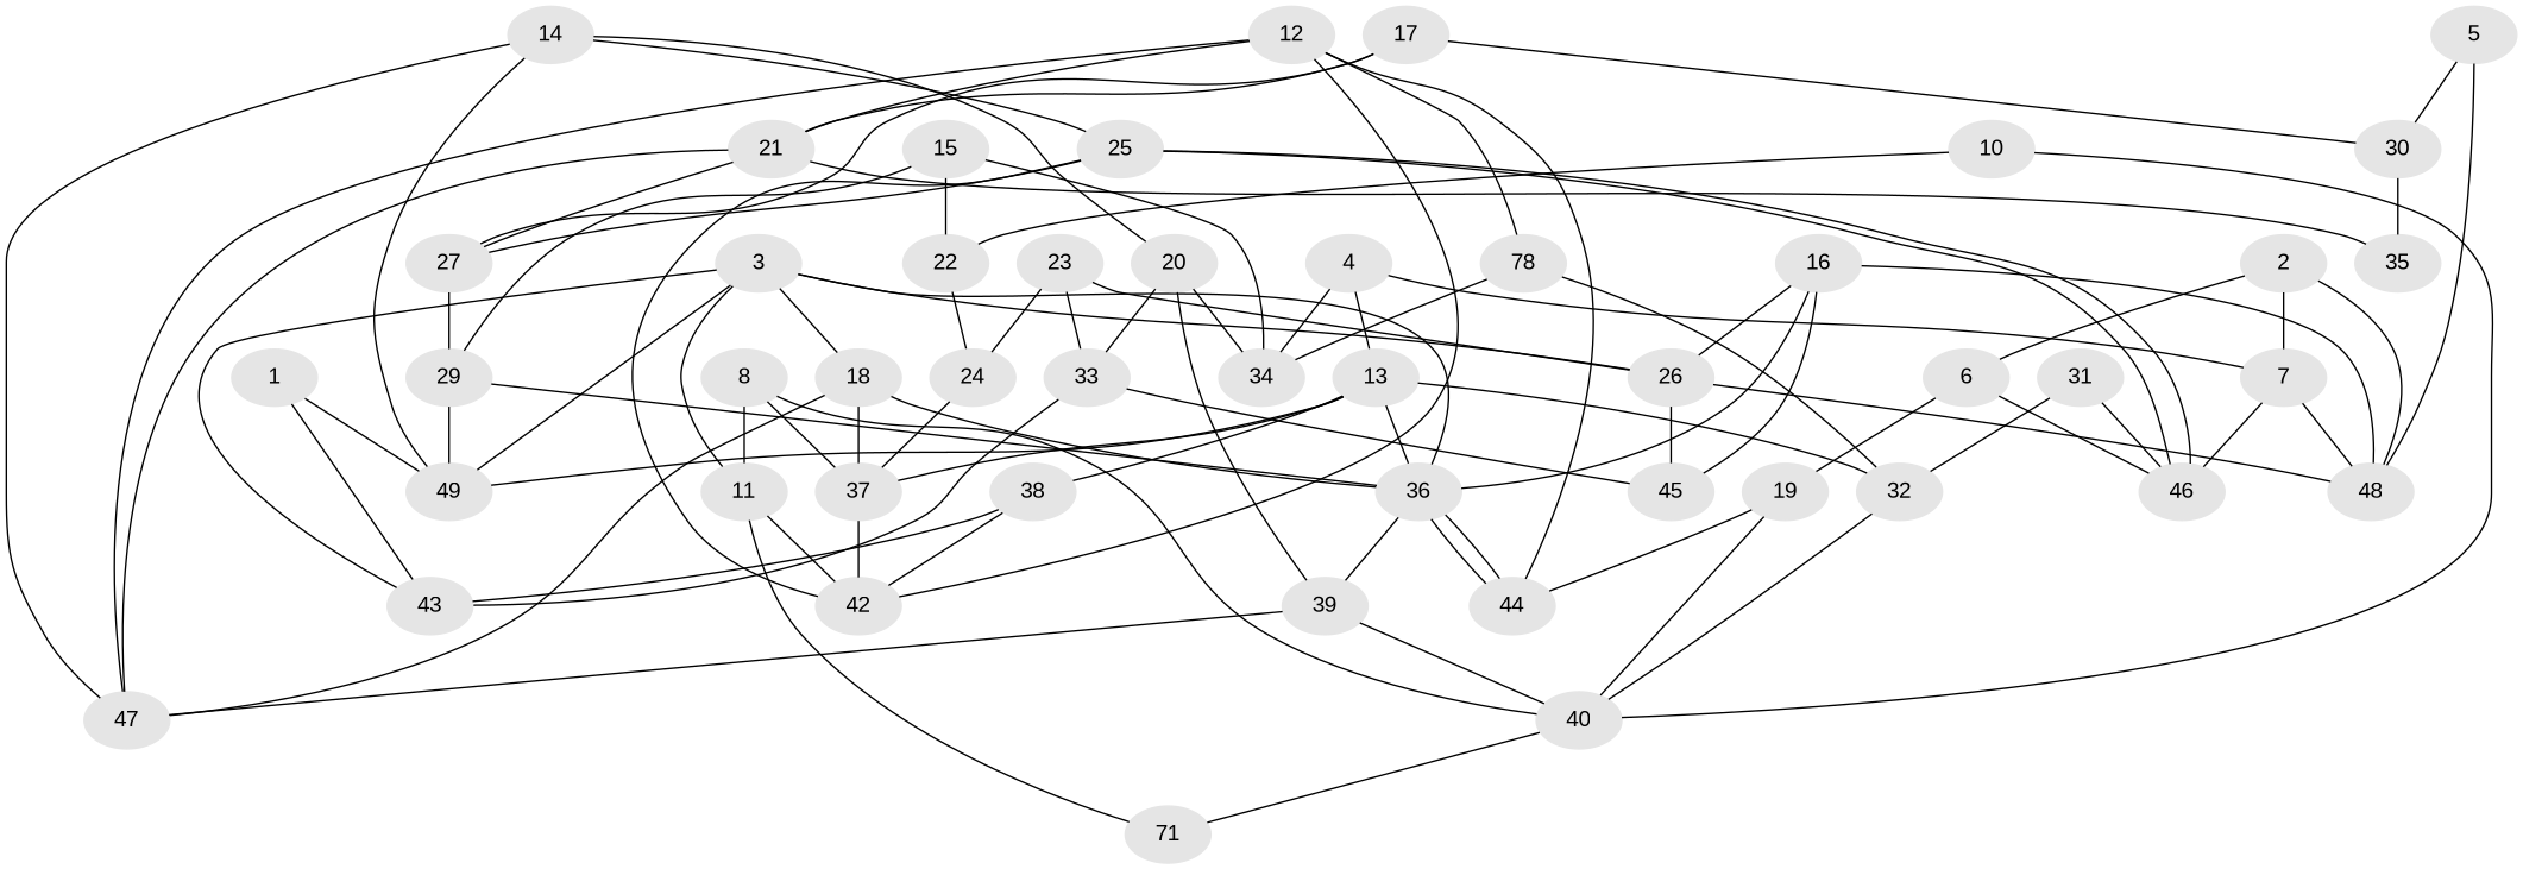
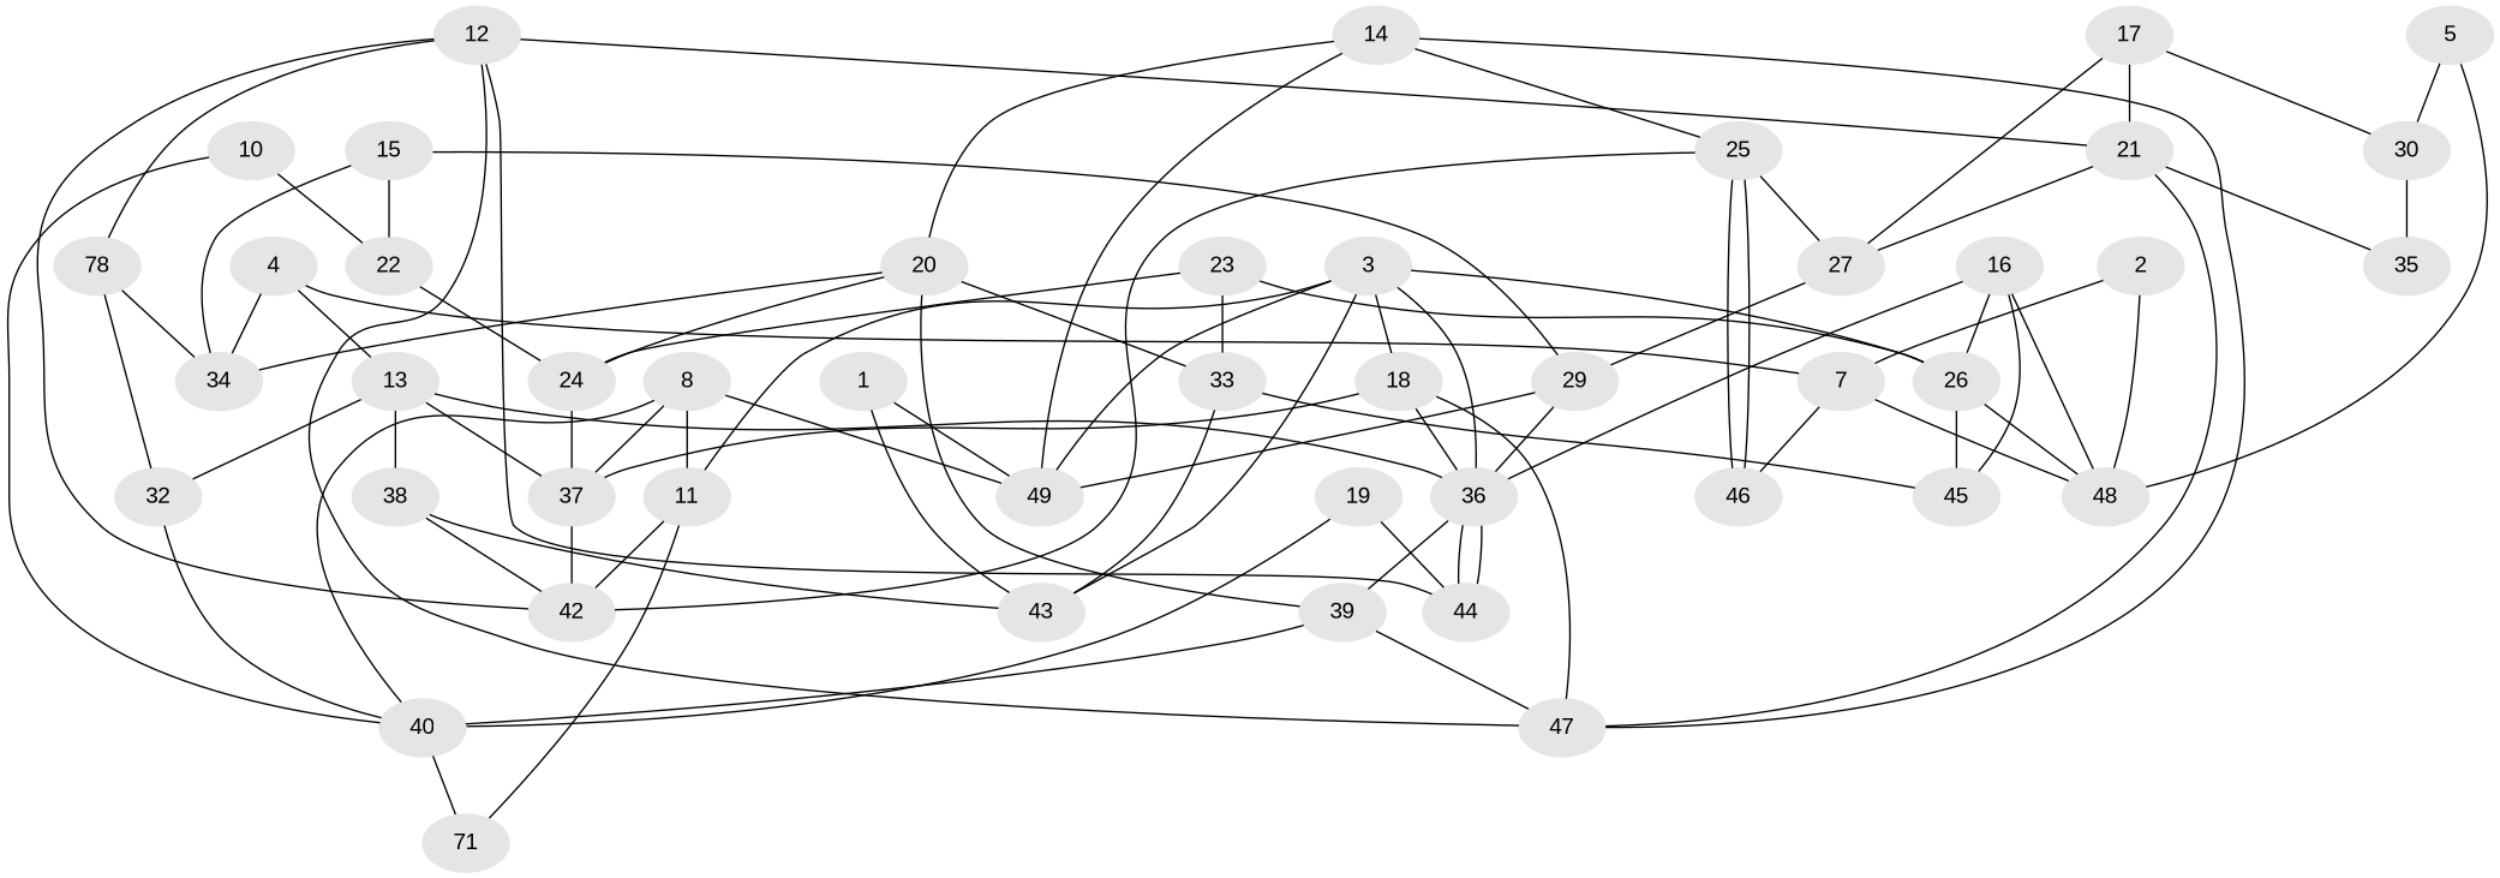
  graph {
    fontname="Liberation Sans"
    node [color=gray90 fontname="Liberation Sans" style=filled]
    edge [fontname="Liberation Sans"]
    1
    43
    49
    2
-   6
    7
    48
    19
    46
    3
    11
    18
    26
    36
    n15 [label=71]
    42
    37
    47
    45
    44
    39
    4
    13
    34
    32
    38
    5
    30
    35
    40
    8
    12
    21
    n34 [label=78]
    33
    10
    22
    24
    27
    14
    20
    25
    15
    29
    16
    17
    23
-   31
    1 -- 43
    1 -- 49
-   2 -- 6
    2 -- 7
    2 -- 48
-   6 -- 19
-   6 -- 46
    7 -- 48
    7 -- 46
    19 -- 44
    19 -- 40
    3 -- 43
    3 -- 49
    3 -- 11
    3 -- 18
    3 -- 26
    3 -- 36
    11 -- n15
    11 -- 42
    18 -- 36
    18 -- 37
    18 -- 47
    26 -- 48
    26 -- 45
    36 -- 44
    36 -- 44
    36 -- 39
    37 -- 42
    39 -- 47
    39 -- 40
    4 -- 7
    4 -- 13
    4 -- 34
    13 -- 36
    13 -- 37
    13 -- 32
    13 -- 38
    32 -- 40
    38 -- 43
    38 -- 42
    5 -- 48
    5 -- 30
    30 -- 35
    40 -- n15
-   13 -- 49
+   8 -- 49
    8 -- 11
    8 -- 37
    8 -- 40
    12 -- 42
    12 -- 47
    12 -- 44
    12 -- 21
    12 -- n34
    21 -- 47
    21 -- 35
    21 -- 27
    n34 -- 34
    n34 -- 32
    33 -- 43
    33 -- 45
    10 -- 40
    10 -- 22
    22 -- 24
    24 -- 37
    27 -- 29
    14 -- 49
    14 -- 47
    14 -- 20
    14 -- 25
    20 -- 39
    20 -- 34
    20 -- 33
+   20 -- 24
    25 -- 46
    25 -- 46
    25 -- 42
    25 -- 27
    15 -- 34
    15 -- 22
    15 -- 29
    29 -- 49
    29 -- 36
    16 -- 48
    16 -- 26
    16 -- 36
    16 -- 45
    17 -- 30
    17 -- 21
    17 -- 27
    23 -- 26
    23 -- 33
    23 -- 24
-   31 -- 46
-   31 -- 32
  }
